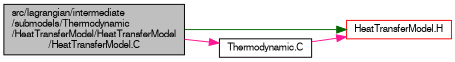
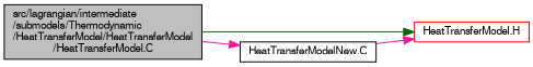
  digraph {
    rankdir=LR
    node [color=black fontname=FreeSans fontsize=10 shape=record]
    edge [color=deeppink fontname=FreeSans fontsize=10 labelfontname=FreeSans labelfontsize=10 style=solid]
    n1 [fillcolor=grey75 fontcolor=black height=0.2 label="src/lagrangian/intermediate\l/submodels/Thermodynamic\l/HeatTransferModel/HeatTransferModel\l/HeatTransferModel.C" style=filled width=0.4]
    n2 [color=red height=0.2 label="HeatTransferModel.H" width=0.4]
-   n3 [height=0.2 label="Thermodynamic.C" width=0.4]
+   n3 [height=0.2 label="HeatTransferModelNew.C" width=0.4]
    n1 -> n2 [color=darkgreen]
    n1 -> n3
    n3 -> n2
  }
